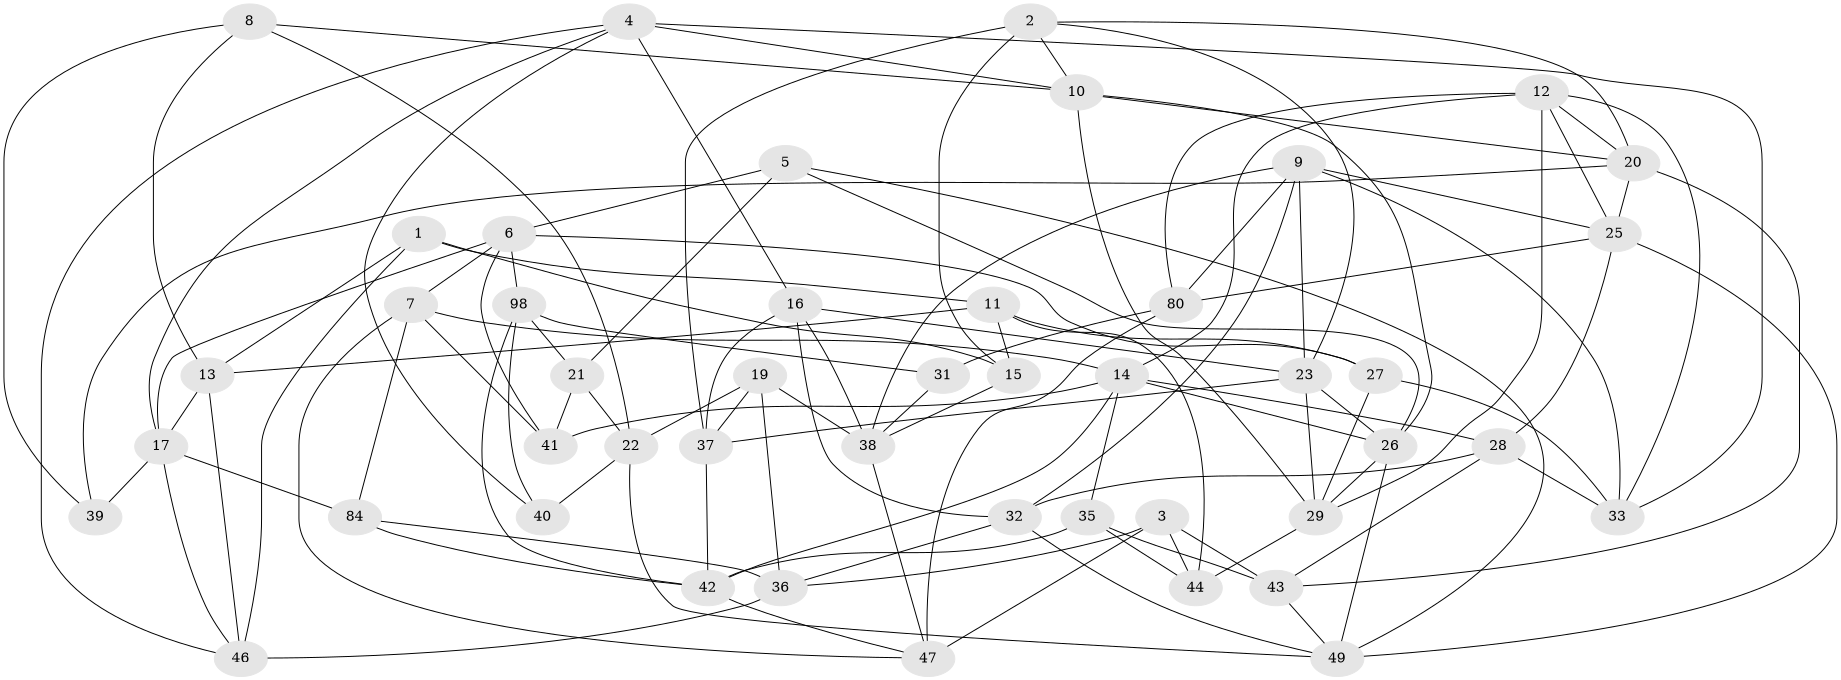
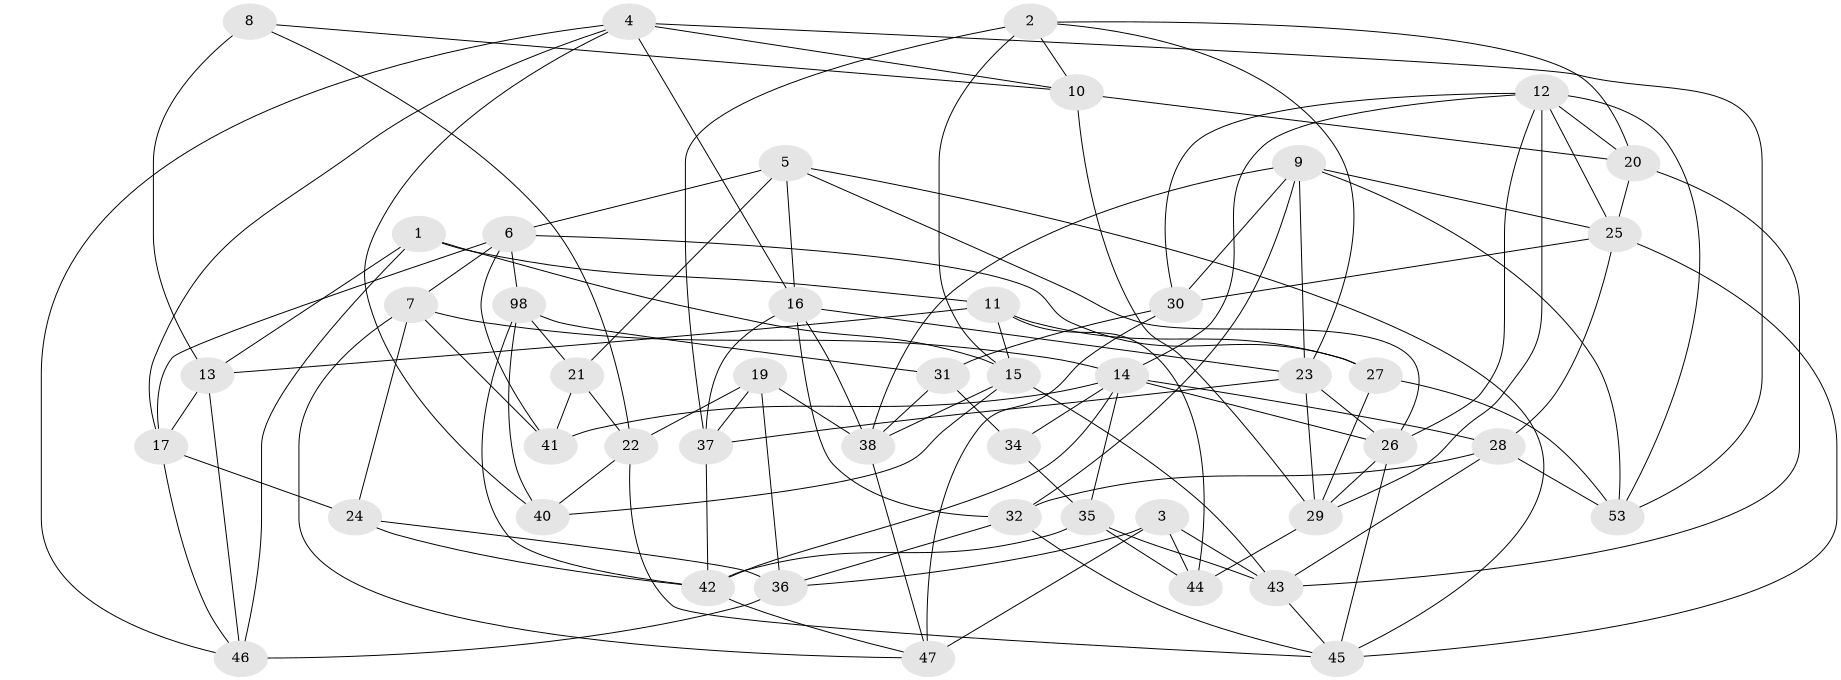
  graph {
    node [color=gray90 style=filled]
    edge [weight=1.0]
    1
    11
    13
    15
    46
    44
    27
    17
    43
    40
    38
    2
    10
    20
    23
    37
    26
    29
-   39
    25
    42
    3
    47
    36
-   45 [label=49]
+   45
    4
    16
-   33
+   33 [label=53]
    32
-   24 [label=84]
+   24
    5
    6
    21
    7
    n35 [label=98]
    41
    22
    14
    31
    28
+   34
    35
    8
    9
-   30 [label=80]
+   30
    12
    19
    1 -- 11
    1 -- 13
    1 -- 15
    1 -- 46
    11 -- 13
    11 -- 15
    11 -- 44
    11 -- 27 [weight=2.0]
    13 -- 46
    13 -- 17
+   15 -- 43
+   15 -- 40
    15 -- 38
    27 -- 29
    27 -- 33 [weight=2.0]
    17 -- 46
-   17 -- 39
    17 -- 24
    43 -- 45
    38 -- 47
    2 -- 15
    2 -- 10
    2 -- 20
    2 -- 23
    2 -- 37 [weight=2.0]
    10 -- 20
-   10 -- 26
+   12 -- 26
    10 -- 29
    20 -- 43
-   20 -- 39
    20 -- 25
    23 -- 37
    23 -- 26
    23 -- 29
    37 -- 42
    26 -- 29
    26 -- 45
    29 -- 44
    25 -- 45
    25 -- 28
    25 -- 30
    42 -- 47
    3 -- 44
    3 -- 43 [weight=2.0]
    3 -- 47 [weight=2.0]
    3 -- 36
    36 -- 46 [weight=2.0]
    4 -- 46
    4 -- 17
    4 -- 40
    4 -- 10
    4 -- 16
    4 -- 33
    16 -- 38
    16 -- 23
    16 -- 37
    16 -- 32
    32 -- 36 [weight=2.0]
    32 -- 45
    24 -- 42
    24 -- 36
    5 -- 26
    5 -- 45
+   5 -- 16
    5 -- 6
    5 -- 21 [weight=2.0]
    6 -- 27
    6 -- 17
    6 -- 7
    6 -- n35
    6 -- 41
    21 -- 41 [weight=2.0]
    21 -- 22
    7 -- 47
    7 -- 24
    7 -- 41 [weight=2.0]
    7 -- 14
    n35 -- 40
    n35 -- 42
    n35 -- 21
    n35 -- 31 [weight=2.0]
    22 -- 40
    22 -- 45
    14 -- 26
    14 -- 42
    14 -- 41
    14 -- 28
+   14 -- 34
    14 -- 35
    31 -- 38
+   31 -- 34 [weight=3.0]
    28 -- 43 [weight=2.0]
    28 -- 33
    28 -- 32
+   34 -- 35 [weight=2.0]
    35 -- 44
    35 -- 43
    35 -- 42
    8 -- 13 [weight=2.0]
    8 -- 10
-   8 -- 39
    8 -- 22 [weight=2.0]
    9 -- 38
    9 -- 23
    9 -- 25
    9 -- 33
    9 -- 32
    9 -- 30
    30 -- 47
    30 -- 31 [weight=2.0]
    12 -- 20
    12 -- 29
    12 -- 25
    12 -- 33
    12 -- 14
    12 -- 30
    19 -- 38
    19 -- 37
    19 -- 36
    19 -- 22
  }
